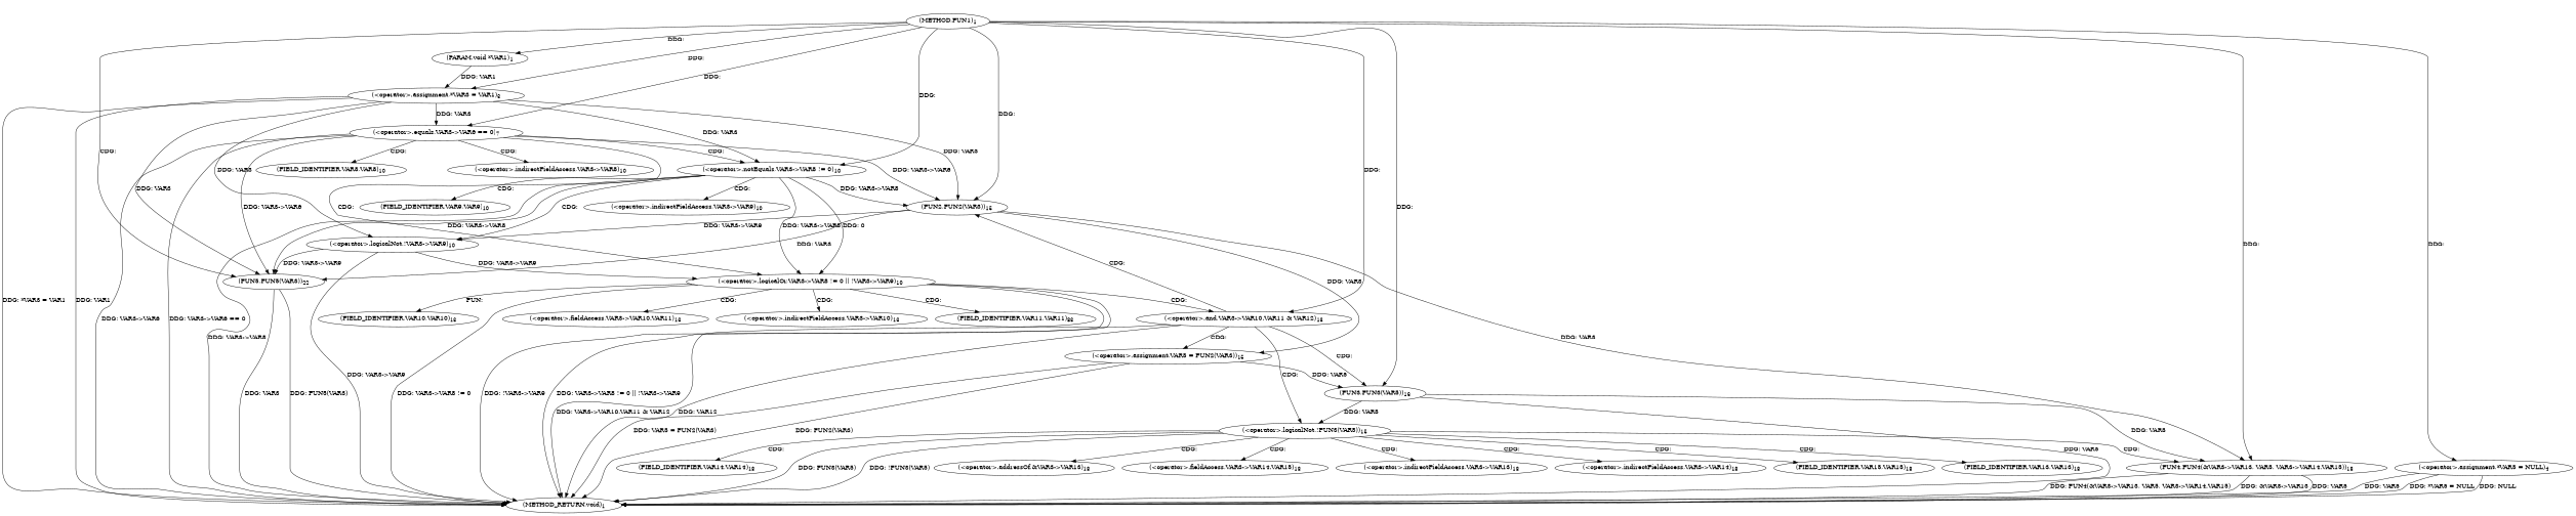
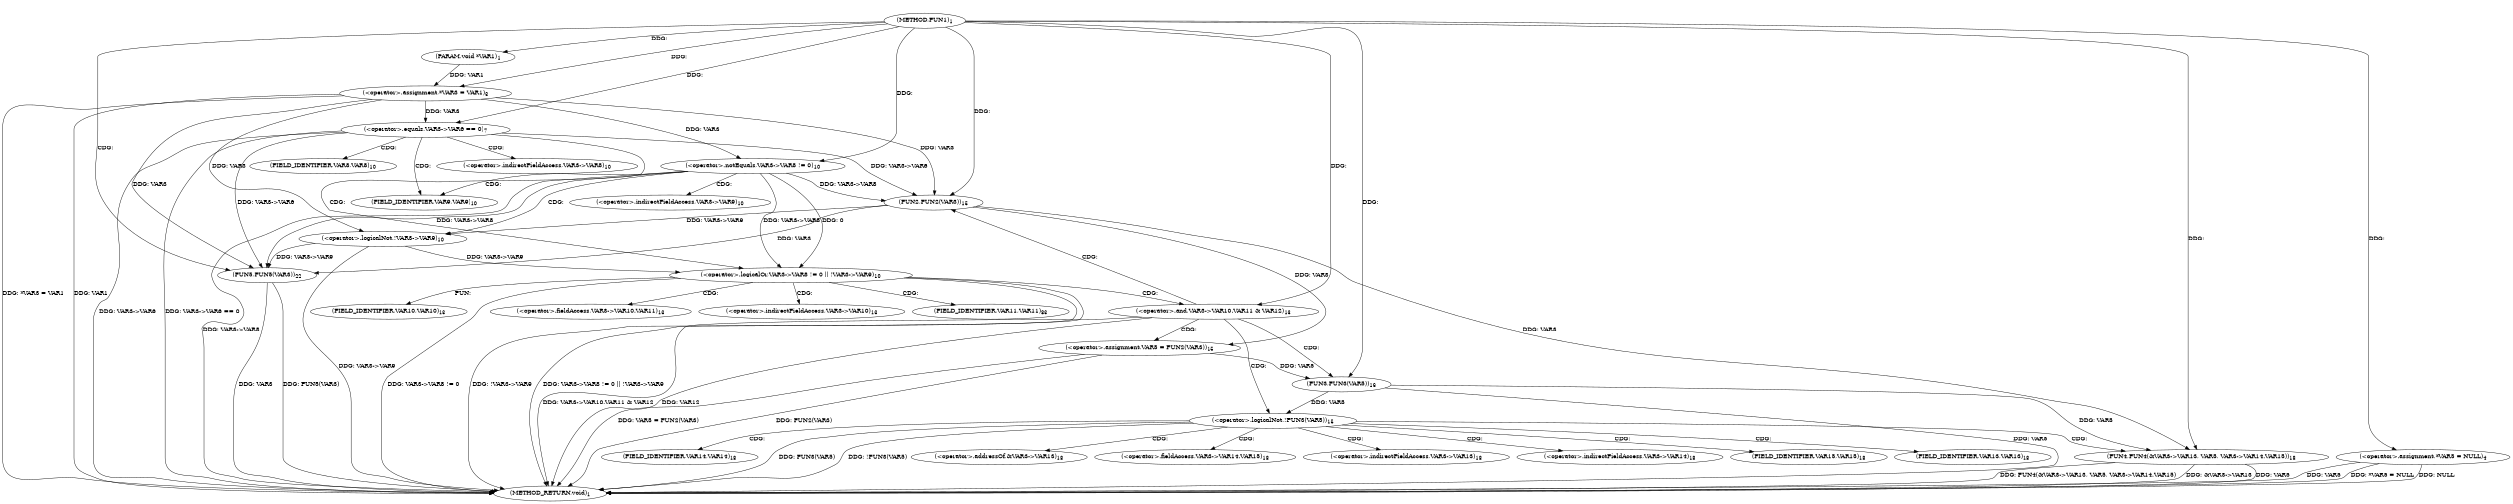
  digraph {
    fontname="DejaVu Serif"
    node [fontname="DejaVu Serif"]
    edge [fontname="DejaVu Serif"]
    n1 [label=<(METHOD,FUN1)<SUB>1</SUB>>]
    n2 [label=<(PARAM,void *VAR1)<SUB>1</SUB>>]
    n3 [label=<(&lt;operator&gt;.assignment,*VAR3 = VAR1)<SUB>3</SUB>>]
    n4 [label=<(&lt;operator&gt;.assignment,*VAR5 = NULL)<SUB>4</SUB>>]
    n5 [label=<(FUN5,FUN5(VAR3))<SUB>22</SUB>>]
    n6 [label=<(&lt;operator&gt;.equals,VAR3-&gt;VAR6 == 0)<SUB>7</SUB>>]
    n7 [label=<(&lt;operator&gt;.and,VAR3-&gt;VAR10.VAR11 &amp; VAR12)<SUB>13</SUB>>]
    n8 [label=<(FUN2,FUN2(VAR3))<SUB>15</SUB>>]
    n9 [label=<(FUN4,FUN4(&amp;VAR3-&gt;VAR13, VAR5, VAR3-&gt;VAR14.VAR15))<SUB>18</SUB>>]
    n10 [label=<(&lt;operator&gt;.notEquals,VAR3-&gt;VAR8 != 0)<SUB>10</SUB>>]
    n11 [label=<(FUN3,FUN3(VAR5))<SUB>16</SUB>>]
    n12 [label=<(METHOD_RETURN,void)<SUB>1</SUB>>]
    n13 [label=<(&lt;operator&gt;.logicalNot,!VAR3-&gt;VAR9)<SUB>10</SUB>>]
    n14 [label=<(&lt;operator&gt;.logicalOr,VAR3-&gt;VAR8 != 0 || !VAR3-&gt;VAR9)<SUB>10</SUB>>]
    n15 [label=<(&lt;operator&gt;.indirectFieldAccess,VAR3-&gt;VAR8)<SUB>10</SUB>>]
    n16 [label=<(FIELD_IDENTIFIER,VAR8,VAR8)<SUB>10</SUB>>]
    n17 [label=<(&lt;operator&gt;.assignment,VAR5 = FUN2(VAR3))<SUB>15</SUB>>]
    n18 [label=<(&lt;operator&gt;.logicalNot,!FUN3(VAR5))<SUB>15</SUB>>]
    n19 [label=<(&lt;operator&gt;.indirectFieldAccess,VAR3-&gt;VAR9)<SUB>10</SUB>>]
    n20 [label=<(FIELD_IDENTIFIER,VAR9,VAR9)<SUB>10</SUB>>]
    n21 [label=<(&lt;operator&gt;.fieldAccess,VAR3-&gt;VAR10.VAR11)<SUB>13</SUB>>]
    n22 [label=<(&lt;operator&gt;.indirectFieldAccess,VAR3-&gt;VAR10)<SUB>13</SUB>>]
    n23 [label=<(FIELD_IDENTIFIER,VAR11,VAR11)<SUB>83</SUB>>]
    n24 [label=<(FIELD_IDENTIFIER,VAR10,VAR10)<SUB>13</SUB>>]
    n25 [label=<(&lt;operator&gt;.addressOf,&amp;VAR3-&gt;VAR13)<SUB>18</SUB>>]
    n26 [label=<(&lt;operator&gt;.fieldAccess,VAR3-&gt;VAR14.VAR15)<SUB>18</SUB>>]
    n27 [label=<(&lt;operator&gt;.indirectFieldAccess,VAR3-&gt;VAR13)<SUB>18</SUB>>]
    n28 [label=<(&lt;operator&gt;.indirectFieldAccess,VAR3-&gt;VAR14)<SUB>18</SUB>>]
    n29 [label=<(FIELD_IDENTIFIER,VAR15,VAR15)<SUB>18</SUB>>]
    n30 [label=<(FIELD_IDENTIFIER,VAR13,VAR13)<SUB>18</SUB>>]
    n31 [label=<(FIELD_IDENTIFIER,VAR14,VAR14)<SUB>18</SUB>>]
    n1 -> n2 [label="DDG: "]
    n1 -> n3 [label="DDG: "]
    n1 -> n4 [label="DDG: "]
    n1 -> n5 [label="CDG: "]
    n1 -> n6 [label="DDG: "]
    n1 -> n7 [label="DDG: "]
    n1 -> n8 [label="DDG: "]
    n1 -> n9 [label="DDG: "]
    n1 -> n10 [label="DDG: "]
    n1 -> n11 [label="DDG: "]
    n2 -> n3 [label="DDG: VAR1"]
    n3 -> n5 [label="DDG: VAR3"]
    n3 -> n6 [label="DDG: VAR3"]
    n3 -> n8 [label="DDG: VAR3"]
    n3 -> n10 [label="DDG: VAR3"]
    n3 -> n12 [label="DDG: VAR1"]
    n3 -> n12 [label="DDG: *VAR3 = VAR1"]
    n3 -> n13 [label="DDG: VAR3"]
    n4 -> n12 [label="DDG: VAR5"]
    n4 -> n12 [label="DDG: *VAR5 = NULL"]
    n4 -> n12 [label="DDG: NULL"]
    n5 -> n12 [label="DDG: VAR3"]
    n5 -> n12 [label="DDG: FUN5(VAR3)"]
    n6 -> n5 [label="DDG: VAR3-&gt;VAR6"]
    n6 -> n8 [label="DDG: VAR3-&gt;VAR6"]
-   n6 -> n10 [label="CDG: "]
+   n6 -> n20 [label="CDG: "]
    n6 -> n12 [label="DDG: VAR3-&gt;VAR6"]
    n6 -> n12 [label="DDG: VAR3-&gt;VAR6 == 0"]
    n6 -> n14 [label="CDG: "]
    n6 -> n15 [label="CDG: "]
    n6 -> n16 [label="CDG: "]
    n7 -> n8 [label="CDG: "]
    n7 -> n11 [label="CDG: "]
    n7 -> n12 [label="DDG: VAR3-&gt;VAR10.VAR11 &amp; VAR12"]
    n7 -> n12 [label="DDG: VAR12"]
    n7 -> n17 [label="CDG: "]
    n7 -> n18 [label="CDG: "]
    n8 -> n5 [label="DDG: VAR3"]
    n8 -> n9 [label="DDG: VAR3"]
    n8 -> n13 [label="DDG: VAR3-&gt;VAR9"]
    n8 -> n17 [label="DDG: VAR3"]
    n9 -> n12 [label="DDG: &amp;VAR3-&gt;VAR13"]
    n9 -> n12 [label="DDG: VAR5"]
    n9 -> n12 [label="DDG: FUN4(&amp;VAR3-&gt;VAR13, VAR5, VAR3-&gt;VAR14.VAR15)"]
    n10 -> n5 [label="DDG: VAR3-&gt;VAR8"]
    n10 -> n8 [label="DDG: VAR3-&gt;VAR8"]
    n10 -> n12 [label="DDG: VAR3-&gt;VAR8"]
    n10 -> n13 [label="CDG: "]
    n10 -> n14 [label="DDG: VAR3-&gt;VAR8"]
    n10 -> n14 [label="DDG: 0"]
    n10 -> n19 [label="CDG: "]
    n10 -> n20 [label="CDG: "]
    n11 -> n9 [label="DDG: VAR5"]
    n11 -> n12 [label="DDG: VAR5"]
    n11 -> n18 [label="DDG: VAR5"]
    n13 -> n5 [label="DDG: VAR3-&gt;VAR9"]
    n13 -> n12 [label="DDG: VAR3-&gt;VAR9"]
    n13 -> n14 [label="DDG: VAR3-&gt;VAR9"]
    n14 -> n7 [label="CDG: "]
    n14 -> n12 [label="DDG: VAR3-&gt;VAR8 != 0"]
    n14 -> n12 [label="DDG: !VAR3-&gt;VAR9"]
    n14 -> n12 [label="DDG: VAR3-&gt;VAR8 != 0 || !VAR3-&gt;VAR9"]
    n14 -> n21 [label="CDG: "]
    n14 -> n22 [label="CDG: "]
    n14 -> n23 [label="CDG: "]
    n14 -> n24 [label="FUN: "]
    n17 -> n11 [label="DDG: VAR5"]
    n17 -> n12 [label="DDG: FUN2(VAR3)"]
    n17 -> n12 [label="DDG: VAR5 = FUN2(VAR3)"]
    n18 -> n9 [label="CDG: "]
    n18 -> n12 [label="DDG: FUN3(VAR5)"]
    n18 -> n12 [label="DDG: !FUN3(VAR5)"]
    n18 -> n25 [label="CDG: "]
    n18 -> n26 [label="CDG: "]
    n18 -> n27 [label="CDG: "]
    n18 -> n28 [label="CDG: "]
    n18 -> n29 [label="CDG: "]
    n18 -> n30 [label="CDG: "]
    n18 -> n31 [label="CDG: "]
  }
